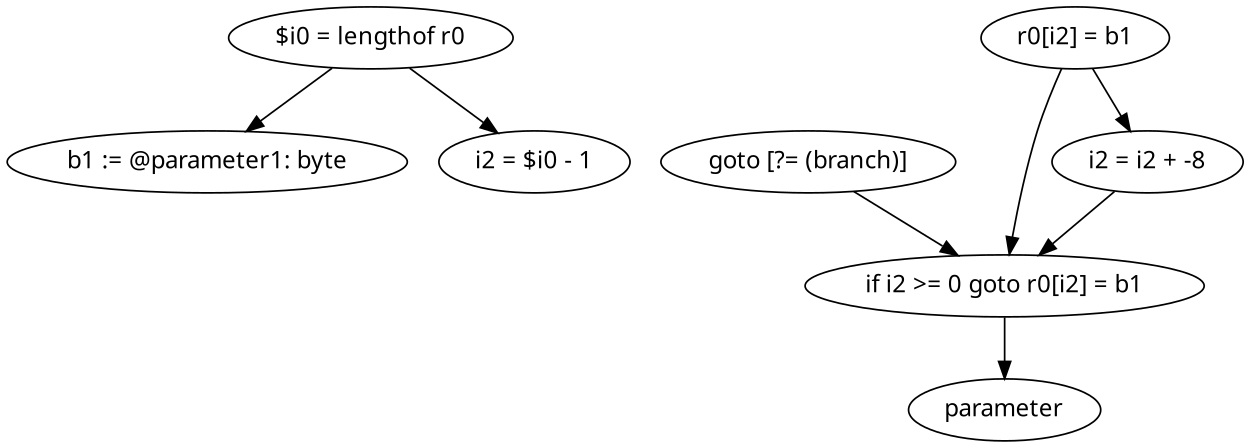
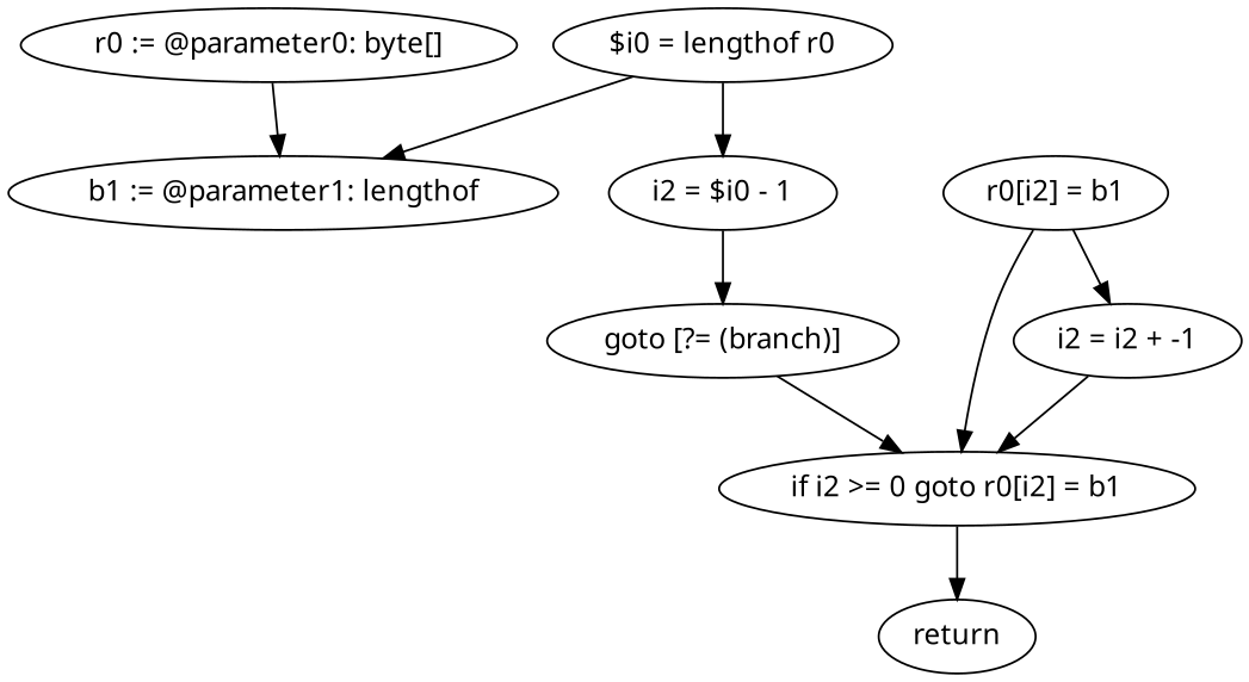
  digraph {
    fontname="Noto Sans"
    node [fontname="Noto Sans"]
    edge [fontname="Noto Sans"]
-   "b1 := @parameter1: byte"
+   "r0 := @parameter0: byte[]"
+   "b1 := @parameter1: byte" [label="b1 := @parameter1: lengthof"]
    "$i0 = lengthof r0"
    "i2 = $i0 - 1"
    "goto [?= (branch)]"
    "if i2 >= 0 goto r0[i2] = b1"
-   return [label=parameter]
+   return
    "r0[i2] = b1"
-   "i2 = i2 + -1" [label="i2 = i2 + -8"]
+   "i2 = i2 + -1"
+   "r0 := @parameter0: byte[]" -> "b1 := @parameter1: byte"
    "$i0 = lengthof r0" -> "b1 := @parameter1: byte"
    "$i0 = lengthof r0" -> "i2 = $i0 - 1"
+   "i2 = $i0 - 1" -> "goto [?= (branch)]"
    "goto [?= (branch)]" -> "if i2 >= 0 goto r0[i2] = b1"
    "if i2 >= 0 goto r0[i2] = b1" -> return
    "r0[i2] = b1" -> "if i2 >= 0 goto r0[i2] = b1"
    "r0[i2] = b1" -> "i2 = i2 + -1"
    "i2 = i2 + -1" -> "if i2 >= 0 goto r0[i2] = b1"
  }
